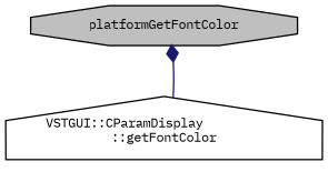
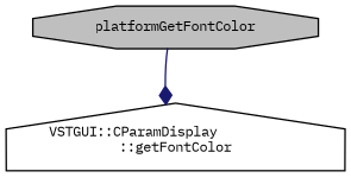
  digraph {
    rankdir=TB
    fontname="IBM Plex Mono"
    node [color=black fontname="IBM Plex Mono" fontsize=9]
    n1 [fillcolor=grey75 fontcolor=black height=0.2 label=platformGetFontColor shape=octagon style=filled width=0.4]
    n2 [height=0.2 label="VSTGUI::CParamDisplay\l::getFontColor" shape=house width=0.4]
-   n2 -> n1 [color=midnightblue fontname="IBM Plex Mono" fontsize=9 labelfontname=Arial labelfontsize=9 style=solid arrowhead=diamond]
+   n1 -> n2 [color=midnightblue fontname="IBM Plex Mono" fontsize=9 labelfontname=Arial labelfontsize=9 style=solid arrowhead=diamond]
  }
